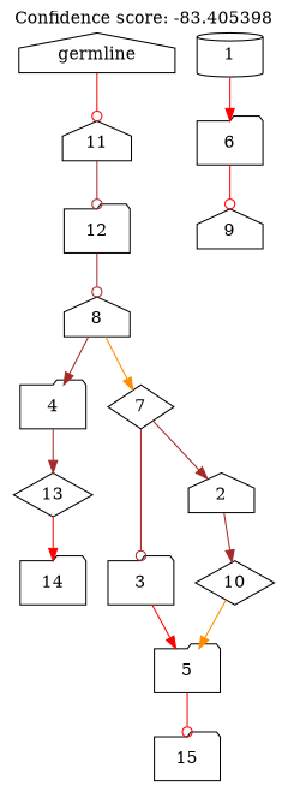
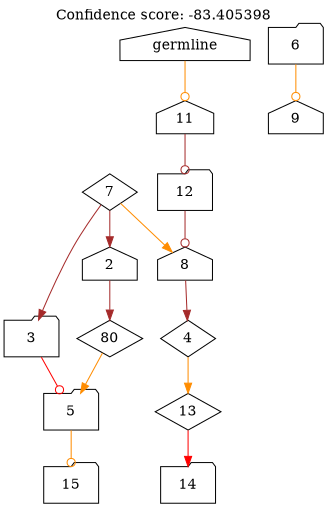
  digraph {
    label="Confidence score: -83.405398"
    labelloc=t
    node [shape=folder]
    edge [arrowhead=normal color=brown]
    n1 [label=13 shape=diamond]
    n2 [label=14]
-   n3 [label=4]
+   n3 [label=4 shape=diamond]
    n4 [label=5]
    n5 [label=15]
    n6 [label=3]
    n7 [label=6]
    n8 [label=9 shape=house]
-   n9 [label=1 shape=cylinder]
-   n10 [label=10 shape=diamond]
+   n10 [label=80 shape=diamond]
    n11 [label=2 shape=house]
    n12 [label=7 shape=diamond]
    n13 [label=8 shape=house]
    n14 [label=12]
    n15 [label=11 shape=house]
    n16 [label=germline shape=house]
    n1 -> n2 [color=red]
-   n3 -> n1
-   n4 -> n5 [arrowhead=odot color=red]
-   n6 -> n4 [color=red]
-   n7 -> n8 [arrowhead=odot color=red]
-   n9 -> n7 [color=red]
+   n3 -> n1 [color=darkorange]
+   n4 -> n5 [arrowhead=odot color=darkorange]
+   n6 -> n4 [arrowhead=odot color=red]
+   n7 -> n8 [arrowhead=odot color=darkorange]
    n10 -> n4 [color=darkorange]
    n11 -> n10
-   n12 -> n6 [arrowhead=odot]
+   n12 -> n6
    n12 -> n11
    n13 -> n3
-   n13 -> n12 [color=darkorange]
+   n12 -> n13 [color=darkorange]
    n14 -> n13 [arrowhead=odot]
    n15 -> n14 [arrowhead=odot]
-   n16 -> n15 [arrowhead=odot color=red]
+   n16 -> n15 [arrowhead=odot color=darkorange]
  }
